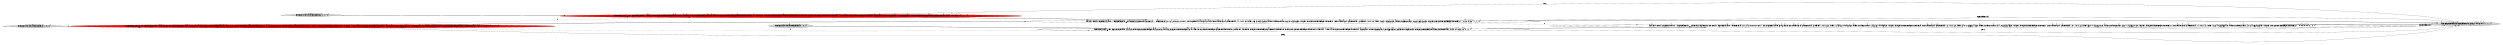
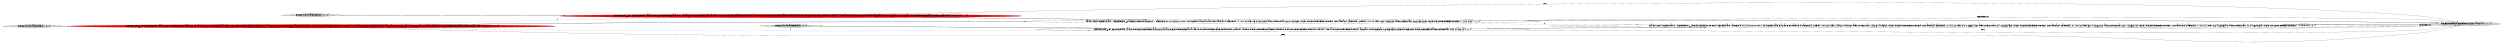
  digraph {
    rankdir=LR
    node [fillcolor=lightgray shape=ellipse style=filled]
    edge [style=bold]
    n1 [fillcolor=red label="TopNQuery query = new TopNQueryBuilder().dataSource(QueryRunnerTestHelper.dataSource).granularity(QueryRunnerTestHelper.allGran).filters(QueryRunnerTestHelper.placementishDimension,\"a\").dimension(QueryRunnerTestHelper.placementishDimension).metric(QueryRunnerTestHelper.indexMetric).threshold(4).intervals(QueryRunnerTestHelper.firstToThird).aggregators(commonAggregators).postAggregators(QueryRunnerTestHelper.addRowsIndexConstant).build()@@@3@@@['0', '1', '0']"]
    n2 [label="assertExpectedResults(expectedResults,query)@@@5@@@['1', '1', '1']"]
    n3 [fillcolor=white label="final List<Result<TopNResultValue>> expectedResults = Collections.singletonList(new Result<>(DateTimes.of(\"2011-04-01T00:00:00.000Z\"),new TopNResultValue(Arrays.asList(ImmutableMap.of(\"placementish\",\"a\",\"rows\",2L,\"index\",283.31103515625D,\"addRowsIndexConstant\",286.31103515625D,\"uniques\",QueryRunnerTestHelper.UNIQUES_1),ImmutableMap.of(\"placementish\",\"preferred\",\"rows\",2L,\"index\",283.31103515625D,\"addRowsIndexConstant\",286.31103515625D,\"uniques\",QueryRunnerTestHelper.UNIQUES_1)))))@@@4@@@['1', '1', '0']"]
    n4 [label="testTopNWithMultiValueDimFilter3['0', '1', '0']" shape=diamond]
    n5 [fillcolor=white label="final List<Result<TopNResultValue>> expectedResults = Collections.singletonList(new Result<TopNResultValue>(DateTimes.of(\"2011-04-01T00:00:00.000Z\"),new TopNResultValue(Arrays.asList(ImmutableMap.of(\"placementish\",\"preferred\",\"rows\",26L,\"index\",12459.361190795898D,\"addRowsIndexConstant\",12486.361190795898D,\"uniques\",QueryRunnerTestHelper.UNIQUES_9),ImmutableMap.of(\"placementish\",\"p\",\"rows\",6L,\"index\",5407.213653564453D,\"addRowsIndexConstant\",5414.213653564453D,\"uniques\",QueryRunnerTestHelper.UNIQUES_1),ImmutableMap.of(\"placementish\",\"m\",\"rows\",6L,\"index\",5320.717338562012D,\"addRowsIndexConstant\",5327.717338562012D,\"uniques\",QueryRunnerTestHelper.UNIQUES_1),ImmutableMap.of(\"placementish\",\"t\",\"rows\",4L,\"index\",422.3440856933594D,\"addRowsIndexConstant\",427.3440856933594D,\"uniques\",QueryRunnerTestHelper.UNIQUES_2)))))@@@4@@@['0', '0', '1']"]
-   n6 [label="testTopNWithMultiValueDimFilter5['0', '0', '1']"]
+   n6 [label="testTopNWithMultiValueDimFilter5['0', '0', '1']" shape=diamond]
    n7 [fillcolor=white label="TopNQuery query = new TopNQueryBuilder().dataSource(QueryRunnerTestHelper.dataSource).granularity(QueryRunnerTestHelper.allGran).filters(QueryRunnerTestHelper.placementishDimension,\"preferred\").dimension(QueryRunnerTestHelper.placementishDimension).metric(QueryRunnerTestHelper.indexMetric).threshold(4).intervals(QueryRunnerTestHelper.firstToThird).aggregators(commonAggregators).postAggregators(Collections.singletonList(QueryRunnerTestHelper.addRowsIndexConstant)).build()@@@3@@@['0', '0', '1']"]
    n8 [fillcolor=red label="TopNQuery query = new TopNQueryBuilder().dataSource(QueryRunnerTestHelper.dataSource).granularity(QueryRunnerTestHelper.allGran).filters(QueryRunnerTestHelper.placementishDimension,\"a\").dimension(QueryRunnerTestHelper.placementishDimension).metric(QueryRunnerTestHelper.indexMetric).threshold(4).intervals(QueryRunnerTestHelper.firstToThird).aggregators(commonAggregators).postAggregators(Collections.singletonList(QueryRunnerTestHelper.addRowsIndexConstant)).build()@@@3@@@['1', '0', '0']"]
    n9 [label="testTopNWithMultiValueDimFilter3['1', '0', '0']" shape=diamond]
    n1 -> n2 [label=query style=solid]
    n1 -> n3
    n3 -> n2 [label=expectedResults style=solid]
    n3 -> n2
    n3 -> n5 [label=0 style=dashed]
    n4 -> n1
    n5 -> n2
    n5 -> n2 [label=expectedResults style=solid]
    n6 -> n7
    n7 -> n2 [label=query style=solid]
    n7 -> n5
    n8 -> n1 [label=0 style=dashed]
    n8 -> n2 [label=query style=solid]
    n8 -> n3
    n8 -> n7 [label=0 style=dashed]
    n9 -> n8
  }
